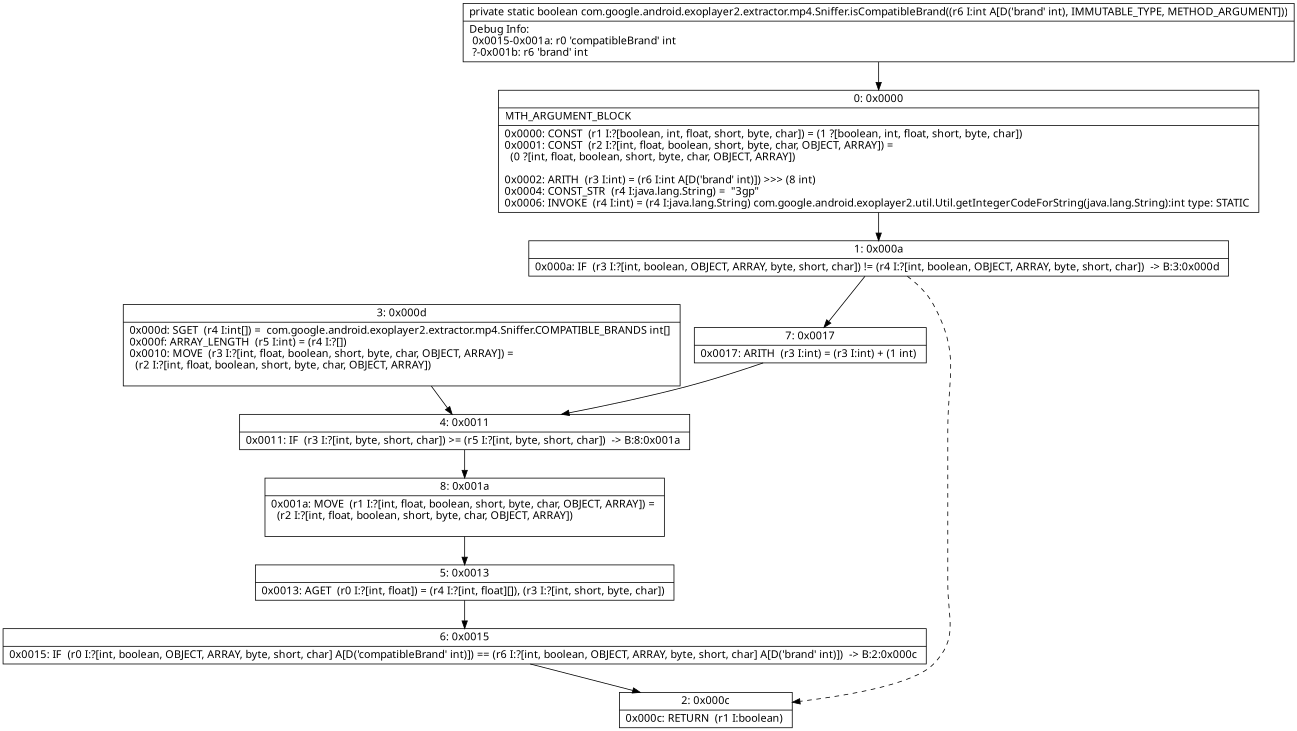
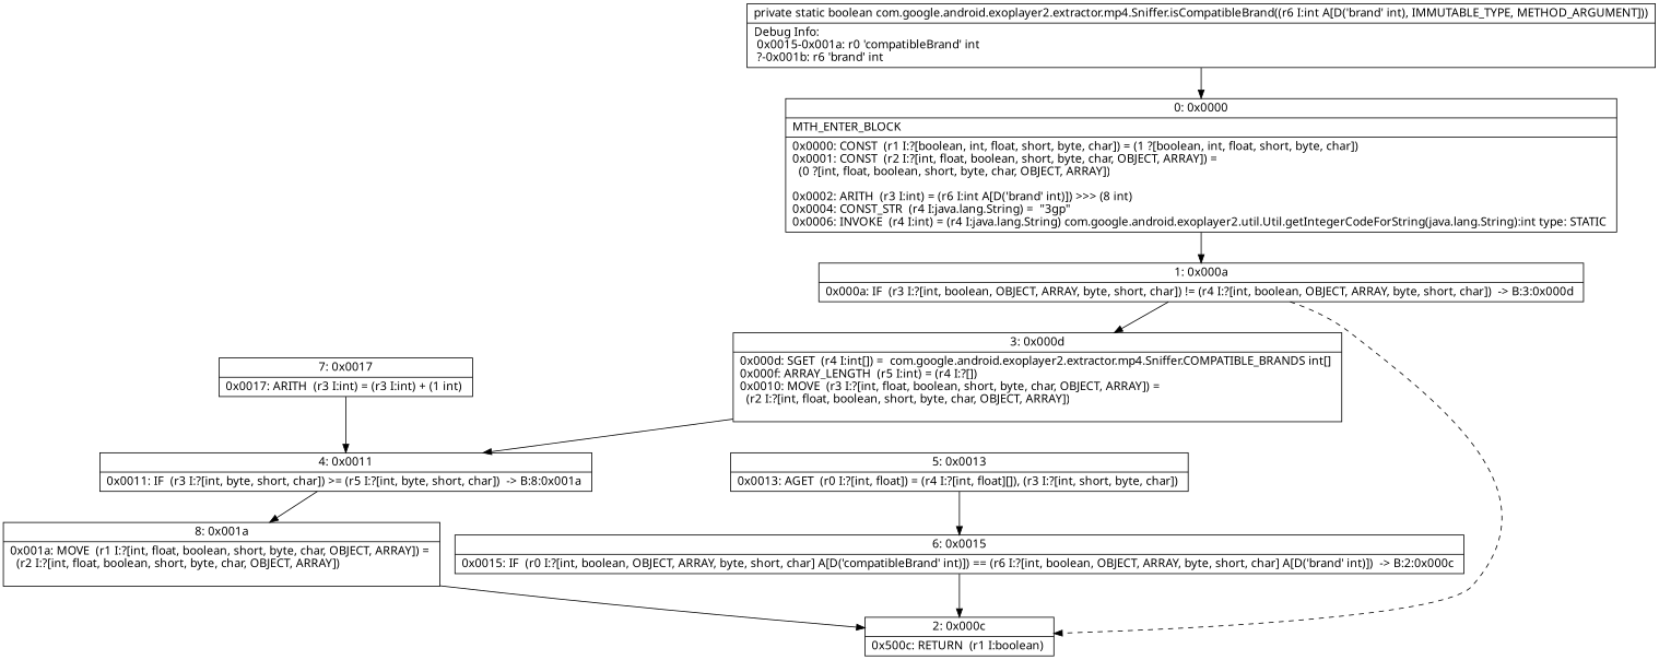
  digraph {
    fontname="Noto Sans"
    node [fontname="Noto Sans" shape=record]
    edge [fontname="Noto Sans"]
-   n1 [label="{0\:\ 0x0000|MTH_ARGUMENT_BLOCK\l|0x0000: CONST  (r1 I:?[boolean, int, float, short, byte, char]) = (1 ?[boolean, int, float, short, byte, char]) \l0x0001: CONST  (r2 I:?[int, float, boolean, short, byte, char, OBJECT, ARRAY]) = \l  (0 ?[int, float, boolean, short, byte, char, OBJECT, ARRAY])\l \l0x0002: ARITH  (r3 I:int) = (r6 I:int A[D('brand' int)]) \>\>\> (8 int) \l0x0004: CONST_STR  (r4 I:java.lang.String) =  \"3gp\" \l0x0006: INVOKE  (r4 I:int) = (r4 I:java.lang.String) com.google.android.exoplayer2.util.Util.getIntegerCodeForString(java.lang.String):int type: STATIC \l}"]
+   n1 [label="{0\:\ 0x0000|MTH_ENTER_BLOCK\l|0x0000: CONST  (r1 I:?[boolean, int, float, short, byte, char]) = (1 ?[boolean, int, float, short, byte, char]) \l0x0001: CONST  (r2 I:?[int, float, boolean, short, byte, char, OBJECT, ARRAY]) = \l  (0 ?[int, float, boolean, short, byte, char, OBJECT, ARRAY])\l \l0x0002: ARITH  (r3 I:int) = (r6 I:int A[D('brand' int)]) \>\>\> (8 int) \l0x0004: CONST_STR  (r4 I:java.lang.String) =  \"3gp\" \l0x0006: INVOKE  (r4 I:int) = (r4 I:java.lang.String) com.google.android.exoplayer2.util.Util.getIntegerCodeForString(java.lang.String):int type: STATIC \l}"]
    n2 [label="{1\:\ 0x000a|0x000a: IF  (r3 I:?[int, boolean, OBJECT, ARRAY, byte, short, char]) != (r4 I:?[int, boolean, OBJECT, ARRAY, byte, short, char])  \-\> B:3:0x000d \l}"]
-   n3 [label="{2\:\ 0x000c|0x000c: RETURN  (r1 I:boolean) \l}"]
+   n3 [label="{2\:\ 0x000c|0x500c: RETURN  (r1 I:boolean) \l}"]
    n4 [label="{3\:\ 0x000d|0x000d: SGET  (r4 I:int[]) =  com.google.android.exoplayer2.extractor.mp4.Sniffer.COMPATIBLE_BRANDS int[] \l0x000f: ARRAY_LENGTH  (r5 I:int) = (r4 I:?[]) \l0x0010: MOVE  (r3 I:?[int, float, boolean, short, byte, char, OBJECT, ARRAY]) = \l  (r2 I:?[int, float, boolean, short, byte, char, OBJECT, ARRAY])\l \l}"]
    n5 [label="{4\:\ 0x0011|0x0011: IF  (r3 I:?[int, byte, short, char]) \>= (r5 I:?[int, byte, short, char])  \-\> B:8:0x001a \l}"]
    n6 [label="{8\:\ 0x001a|0x001a: MOVE  (r1 I:?[int, float, boolean, short, byte, char, OBJECT, ARRAY]) = \l  (r2 I:?[int, float, boolean, short, byte, char, OBJECT, ARRAY])\l \l}"]
    n7 [label="{5\:\ 0x0013|0x0013: AGET  (r0 I:?[int, float]) = (r4 I:?[int, float][]), (r3 I:?[int, short, byte, char]) \l}"]
    n8 [label="{6\:\ 0x0015|0x0015: IF  (r0 I:?[int, boolean, OBJECT, ARRAY, byte, short, char] A[D('compatibleBrand' int)]) == (r6 I:?[int, boolean, OBJECT, ARRAY, byte, short, char] A[D('brand' int)])  \-\> B:2:0x000c \l}"]
    n9 [label="{7\:\ 0x0017|0x0017: ARITH  (r3 I:int) = (r3 I:int) + (1 int) \l}"]
    n10 [label="{private static boolean com.google.android.exoplayer2.extractor.mp4.Sniffer.isCompatibleBrand((r6 I:int A[D('brand' int), IMMUTABLE_TYPE, METHOD_ARGUMENT]))  | Debug Info:\l  0x0015\-0x001a: r0 'compatibleBrand' int\l  ?\-0x001b: r6 'brand' int\l}"]
    n1 -> n2
    n2 -> n3 [style=dashed]
-   n2 -> n9
+   n2 -> n4
    n4 -> n5
    n5 -> n6
-   n6 -> n7
+   n6 -> n3
    n7 -> n8
    n8 -> n3
    n9 -> n5
    n10 -> n1
  }
